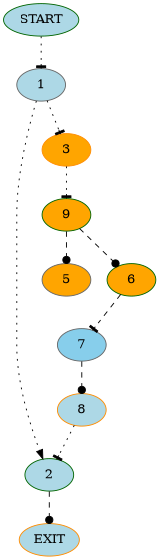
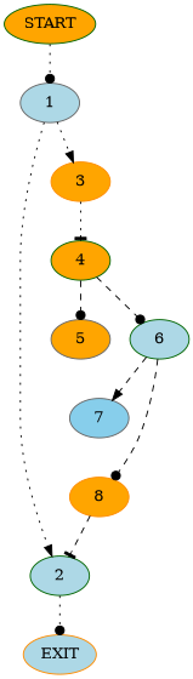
  digraph {
    node [color=darkgreen fillcolor=lightblue style=filled]
    edge [arrowhead=dot style=dotted]
-   n1 [label=START]
+   n1 [fillcolor=orange label=START]
    1 [color=gray40]
    2
    3 [color=darkorange fillcolor=orange]
    n5 [color=darkorange label=EXIT]
-   4 [fillcolor=orange label=9]
+   4 [fillcolor=orange]
    5 [color=gray40 fillcolor=orange]
-   6 [fillcolor=orange]
+   6
    7 [color=gray40 fillcolor=skyblue]
-   8 [color=darkorange]
-   n1 -> 1 [arrowhead=tee]
+   8 [color=darkorange fillcolor=orange]
+   n1 -> 1
    1 -> 2 [arrowhead=normal]
-   1 -> 3 [arrowhead=tee]
-   2 -> n5 [style=dashed]
+   1 -> 3 [arrowhead=normal]
+   2 -> n5
    3 -> 4 [arrowhead=tee]
    4 -> 5 [style=dashed]
    4 -> 6 [style=dashed]
-   6 -> 7 [arrowhead=tee style=dashed]
-   7 -> 8 [style=dashed]
-   8 -> 2 [arrowhead=tee]
+   6 -> 7 [arrowhead=normal style=dashed]
+   6 -> 8 [style=dashed]
+   8 -> 2 [arrowhead=tee style=dashed]
  }
